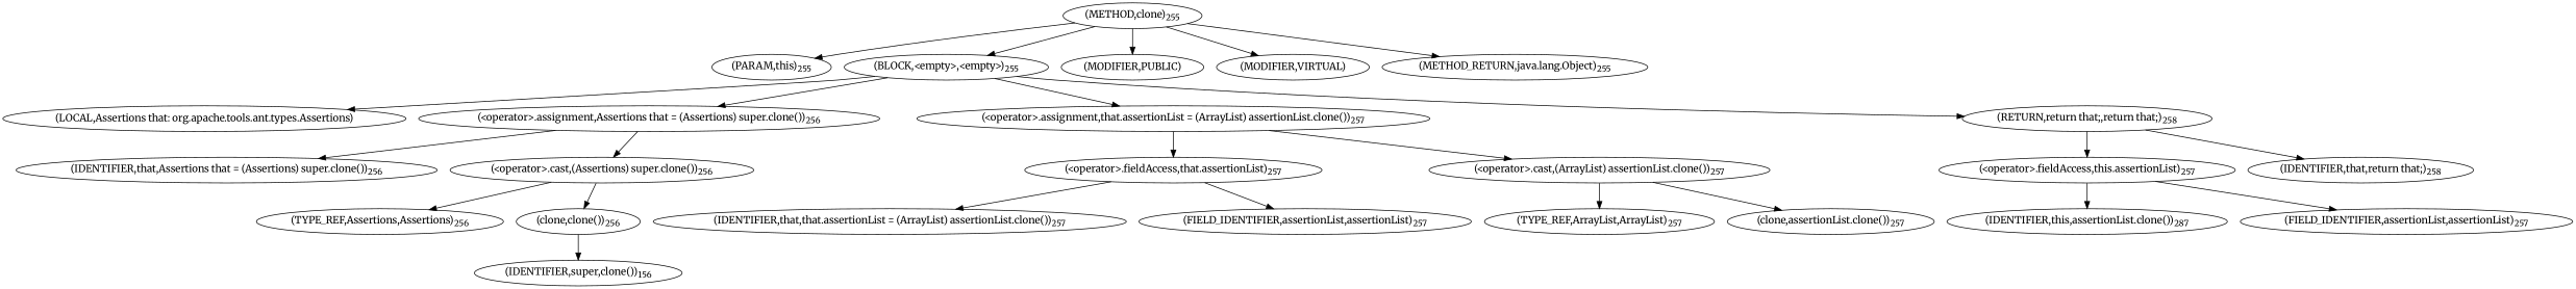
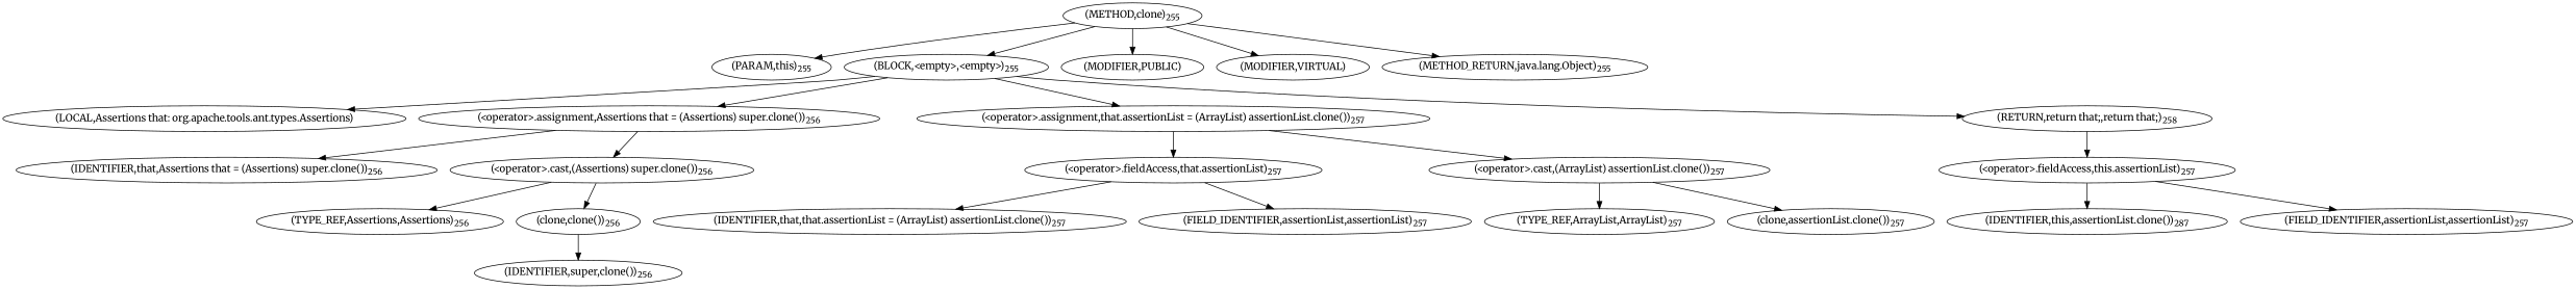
  digraph {
    fontname=Merriweather
    node [fontname=Merriweather]
    edge [fontname=Merriweather]
    n1 [label=<(METHOD,clone)<SUB>255</SUB>>]
    n2 [label=<(PARAM,this)<SUB>255</SUB>>]
    n3 [label=<(BLOCK,&lt;empty&gt;,&lt;empty&gt;)<SUB>255</SUB>>]
    n4 [label=<(MODIFIER,PUBLIC)>]
    n5 [label=<(MODIFIER,VIRTUAL)>]
    n6 [label=<(METHOD_RETURN,java.lang.Object)<SUB>255</SUB>>]
    n7 [label=<(LOCAL,Assertions that: org.apache.tools.ant.types.Assertions)>]
    n8 [label=<(&lt;operator&gt;.assignment,Assertions that = (Assertions) super.clone())<SUB>256</SUB>>]
    n9 [label=<(&lt;operator&gt;.assignment,that.assertionList = (ArrayList) assertionList.clone())<SUB>257</SUB>>]
    n10 [label=<(RETURN,return that;,return that;)<SUB>258</SUB>>]
    n11 [label=<(IDENTIFIER,that,Assertions that = (Assertions) super.clone())<SUB>256</SUB>>]
    n12 [label=<(&lt;operator&gt;.cast,(Assertions) super.clone())<SUB>256</SUB>>]
    n13 [label=<(&lt;operator&gt;.fieldAccess,that.assertionList)<SUB>257</SUB>>]
    n14 [label=<(&lt;operator&gt;.cast,(ArrayList) assertionList.clone())<SUB>257</SUB>>]
    n15 [label=<(&lt;operator&gt;.fieldAccess,this.assertionList)<SUB>257</SUB>>]
-   n16 [label=<(IDENTIFIER,that,return that;)<SUB>258</SUB>>]
    n17 [label=<(TYPE_REF,Assertions,Assertions)<SUB>256</SUB>>]
    n18 [label=<(clone,clone())<SUB>256</SUB>>]
-   n19 [label=<(IDENTIFIER,super,clone())<SUB>156</SUB>>]
+   n19 [label=<(IDENTIFIER,super,clone())<SUB>256</SUB>>]
    n20 [label=<(IDENTIFIER,that,that.assertionList = (ArrayList) assertionList.clone())<SUB>257</SUB>>]
    n21 [label=<(FIELD_IDENTIFIER,assertionList,assertionList)<SUB>257</SUB>>]
    n22 [label=<(TYPE_REF,ArrayList,ArrayList)<SUB>257</SUB>>]
    n23 [label=<(clone,assertionList.clone())<SUB>257</SUB>>]
    n24 [label=<(IDENTIFIER,this,assertionList.clone())<SUB>287</SUB>>]
    n25 [label=<(FIELD_IDENTIFIER,assertionList,assertionList)<SUB>257</SUB>>]
    n1 -> n2
    n1 -> n3
    n1 -> n4
    n1 -> n5
    n1 -> n6
    n3 -> n7
    n3 -> n8
    n3 -> n9
    n3 -> n10
    n8 -> n11
    n8 -> n12
    n9 -> n13
    n9 -> n14
    n10 -> n15
-   n10 -> n16
    n12 -> n17
    n12 -> n18
    n13 -> n20
    n13 -> n21
    n14 -> n22
    n14 -> n23
    n15 -> n24
    n15 -> n25
    n18 -> n19
  }
